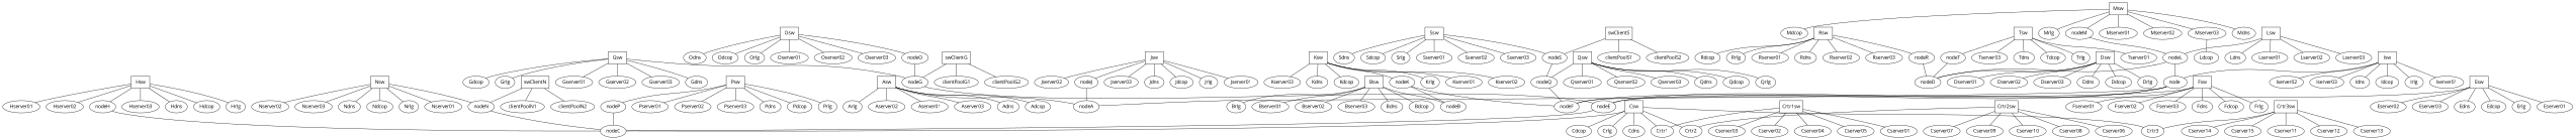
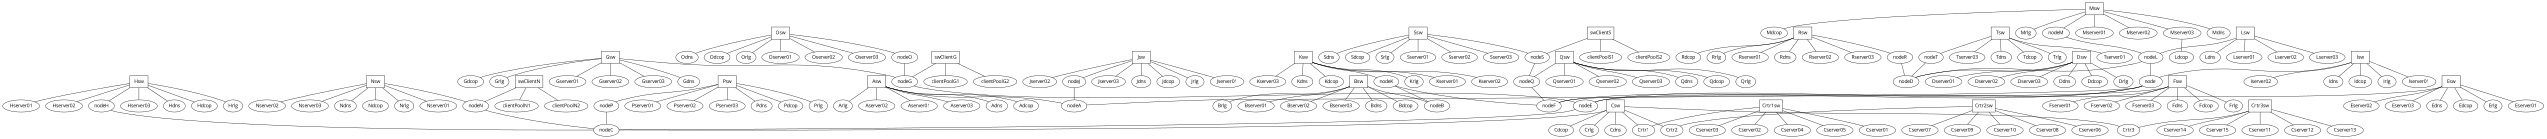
  graph {
    fontname="Open Sans"
    node [fontname="Open Sans" shape=ellipse]
    edge [fontname="Open Sans"]
    nodeE
    nodeC
    nodeG
    nodeH
    nodeI
    nodeA
    nodeF
    nodeJ
    nodeK
    nodeB
    nodeL
    nodeD
    nodeM
    Mserver03
    Ldcop
    nodeN
    nodeO
    nodeP
    nodeQ
    nodeR
    nodeS
    nodeT
    Asw [shape=box]
    Adns
    Adcop
    Arlg
    Aserver01
    Aserver02
    Aserver03
    Bsw [shape=box]
    Bdns
    Bdcop
    Brlg
    Bserver01
    Bserver02
    Bserver03
    Csw [shape=box]
    Cdns
    Cdcop
    Crlg
    Crtr1
    Crtr2
    Crtr3
    Crtr1sw [shape=box]
    Cserver01
    Cserver02
    Cserver03
    Cserver04
    Cserver05
    Crtr2sw [shape=box]
    Cserver06
    Cserver07
    Cserver08
    Cserver09
    Cserver10
    Crtr3sw [shape=box]
    Cserver11
    Cserver12
    Cserver13
    Cserver14
    Cserver15
    Dsw [shape=box]
    Ddns
    Ddcop
    Drlg
    Dserver01
    Dserver02
    Dserver03
    Esw [shape=box]
    Edns
    Edcop
    Erlg
    Eserver01
    Eserver02
    Eserver03
    Fsw [shape=box]
    Fdns
    Fdcop
    Frlg
    Fserver01
    Fserver02
    Fserver03
    Gsw [shape=box]
    Gdns
    Gdcop
    Grlg
    Gserver01
    Gserver02
    Gserver03
    Hsw [shape=box]
    Hdns
    Hdcop
    Hrlg
    Hserver01
    Hserver02
    Hserver03
    Isw [shape=box]
    Idns
    Idcop
    Irlg
    Iserver01
    Iserver02
-   Iserver03
    Jsw [shape=box]
    Jdns
    Jdcop
    Jrlg
    Jserver01
    Jserver02
    Jserver03
    Ksw [shape=box]
    Kdns
    Kdcop
    Krlg
    Kserver01
    Kserver02
    Kserver03
    Lsw [shape=box]
    Ldns
    Lserver01
    Lserver02
    Lserver03
    Msw [shape=box]
    Mdns
    Mdcop
    Mrlg
    Mserver01
    Mserver02
    Nsw [shape=box]
    Ndns
    Ndcop
    Nrlg
    Nserver01
    Nserver02
    Nserver03
    Osw [shape=box]
    Odns
    Odcop
    Orlg
    Oserver01
    Oserver02
    Oserver03
    Psw [shape=box]
    Pdns
    Pdcop
    Prlg
    Pserver01
    Pserver02
    Pserver03
    Qsw [shape=box]
    Qdns
    Qdcop
    Qrlg
    Qserver01
    Qserver02
    Qserver03
    Rsw [shape=box]
    Rdns
    Rdcop
    Rrlg
    Rserver01
    Rserver02
    Rserver03
    Ssw [shape=box]
    Sdns
    Sdcop
    Srlg
    Sserver01
    Sserver02
    Sserver03
    Tsw [shape=box]
    Tdns
    Tdcop
    Trlg
    Tserver01
    Tserver03
    swClientN [shape=box]
    clientPoolN1
    clientPoolN2
    swClientG [shape=box]
    clientPoolG1
    clientPoolG2
    swClientS [shape=box]
    clientPoolS1
    clientPoolS2
    nodeE -- nodeC
    nodeG -- nodeE
    nodeH -- nodeC
    nodeI -- nodeE
    nodeI -- nodeA
    nodeI -- nodeF
    nodeJ -- nodeA
    nodeK -- nodeF
    nodeK -- nodeB
    nodeL -- nodeI
    nodeL -- nodeD
    nodeM -- nodeL
    Mserver03 -- Ldcop
    nodeN -- nodeC
    nodeO -- nodeG
    nodeP -- nodeC
    nodeQ -- nodeF
    nodeR -- nodeD
    nodeS -- nodeQ
    nodeT -- nodeD
    Asw -- nodeA
    Asw -- Adns
    Asw -- Adcop
    Asw -- Arlg
    Asw -- Aserver01
    Asw -- Aserver02
    Asw -- Aserver03
    Bsw -- nodeB
    Bsw -- Bdns
    Bsw -- Bdcop
    Bsw -- Brlg
    Bsw -- Bserver01
    Bsw -- Bserver02
    Bsw -- Bserver03
    Csw -- nodeC
    Csw -- Cdns
    Csw -- Cdcop
    Csw -- Crlg
    Csw -- Crtr1
    Csw -- Crtr2
    Csw -- Crtr3
    Crtr1sw -- Crtr1
    Crtr1sw -- Cserver01
    Crtr1sw -- Cserver02
    Crtr1sw -- Cserver03
    Crtr1sw -- Cserver04
    Crtr1sw -- Cserver05
    Crtr2sw -- Crtr2
    Crtr2sw -- Cserver06
    Crtr2sw -- Cserver07
    Crtr2sw -- Cserver08
    Crtr2sw -- Cserver09
    Crtr2sw -- Cserver10
    Crtr3sw -- Crtr3
    Crtr3sw -- Cserver11
    Crtr3sw -- Cserver12
    Crtr3sw -- Cserver13
    Crtr3sw -- Cserver14
    Crtr3sw -- Cserver15
    Dsw -- nodeD
    Dsw -- Ddns
    Dsw -- Ddcop
    Dsw -- Drlg
    Dsw -- Dserver01
    Dsw -- Dserver02
    Dsw -- Dserver03
    Esw -- nodeE
    Esw -- Edns
    Esw -- Edcop
    Esw -- Erlg
    Esw -- Eserver01
    Esw -- Eserver02
    Esw -- Eserver03
    Fsw -- nodeF
    Fsw -- Fdns
    Fsw -- Fdcop
    Fsw -- Frlg
    Fsw -- Fserver01
    Fsw -- Fserver02
    Fsw -- Fserver03
    Gsw -- nodeG
    Gsw -- Gdns
    Gsw -- Gdcop
    Gsw -- Grlg
    Gsw -- Gserver01
    Gsw -- Gserver02
    Gsw -- Gserver03
    Hsw -- nodeH
    Hsw -- Hdns
    Hsw -- Hdcop
    Hsw -- Hrlg
    Hsw -- Hserver01
    Hsw -- Hserver02
    Hsw -- Hserver03
    Isw -- nodeI
    Isw -- Idns
    Isw -- Idcop
    Isw -- Irlg
    Isw -- Iserver01
    Isw -- Iserver02
-   Isw -- Iserver03
    Jsw -- nodeJ
    Jsw -- Jdns
    Jsw -- Jdcop
    Jsw -- Jrlg
    Jsw -- Jserver01
    Jsw -- Jserver02
    Jsw -- Jserver03
    Ksw -- nodeK
    Ksw -- Kdns
    Ksw -- Kdcop
    Ksw -- Krlg
    Ksw -- Kserver01
    Ksw -- Kserver02
    Ksw -- Kserver03
    Lsw -- nodeL
    Lsw -- Ldns
    Lsw -- Lserver01
    Lsw -- Lserver02
    Lsw -- Lserver03
    Msw -- nodeM
    Msw -- Mserver03
    Msw -- Mdns
    Msw -- Mdcop
    Msw -- Mrlg
    Msw -- Mserver01
    Msw -- Mserver02
    Nsw -- nodeN
    Nsw -- Ndns
    Nsw -- Ndcop
    Nsw -- Nrlg
    Nsw -- Nserver01
    Nsw -- Nserver02
    Nsw -- Nserver03
    Osw -- nodeO
    Osw -- Odns
    Osw -- Odcop
    Osw -- Orlg
    Osw -- Oserver01
    Osw -- Oserver02
    Osw -- Oserver03
    Psw -- nodeP
    Psw -- Pdns
    Psw -- Pdcop
    Psw -- Prlg
    Psw -- Pserver01
    Psw -- Pserver02
    Psw -- Pserver03
    Qsw -- nodeQ
    Qsw -- Qdns
    Qsw -- Qdcop
    Qsw -- Qrlg
    Qsw -- Qserver01
    Qsw -- Qserver02
    Qsw -- Qserver03
    Rsw -- nodeR
    Rsw -- Rdns
    Rsw -- Rdcop
    Rsw -- Rrlg
    Rsw -- Rserver01
    Rsw -- Rserver02
    Rsw -- Rserver03
    Ssw -- nodeS
    Ssw -- Sdns
    Ssw -- Sdcop
    Ssw -- Srlg
    Ssw -- Sserver01
    Ssw -- Sserver02
    Ssw -- Sserver03
    Tsw -- nodeT
    Tsw -- Tdns
    Tsw -- Tdcop
    Tsw -- Trlg
    Tsw -- Tserver01
    Tsw -- Tserver03
    swClientN -- nodeN
    swClientN -- clientPoolN1
    swClientN -- clientPoolN2
    swClientG -- nodeG
    swClientG -- clientPoolG1
    swClientG -- clientPoolG2
    swClientS -- nodeS
    swClientS -- clientPoolS1
    swClientS -- clientPoolS2
  }
